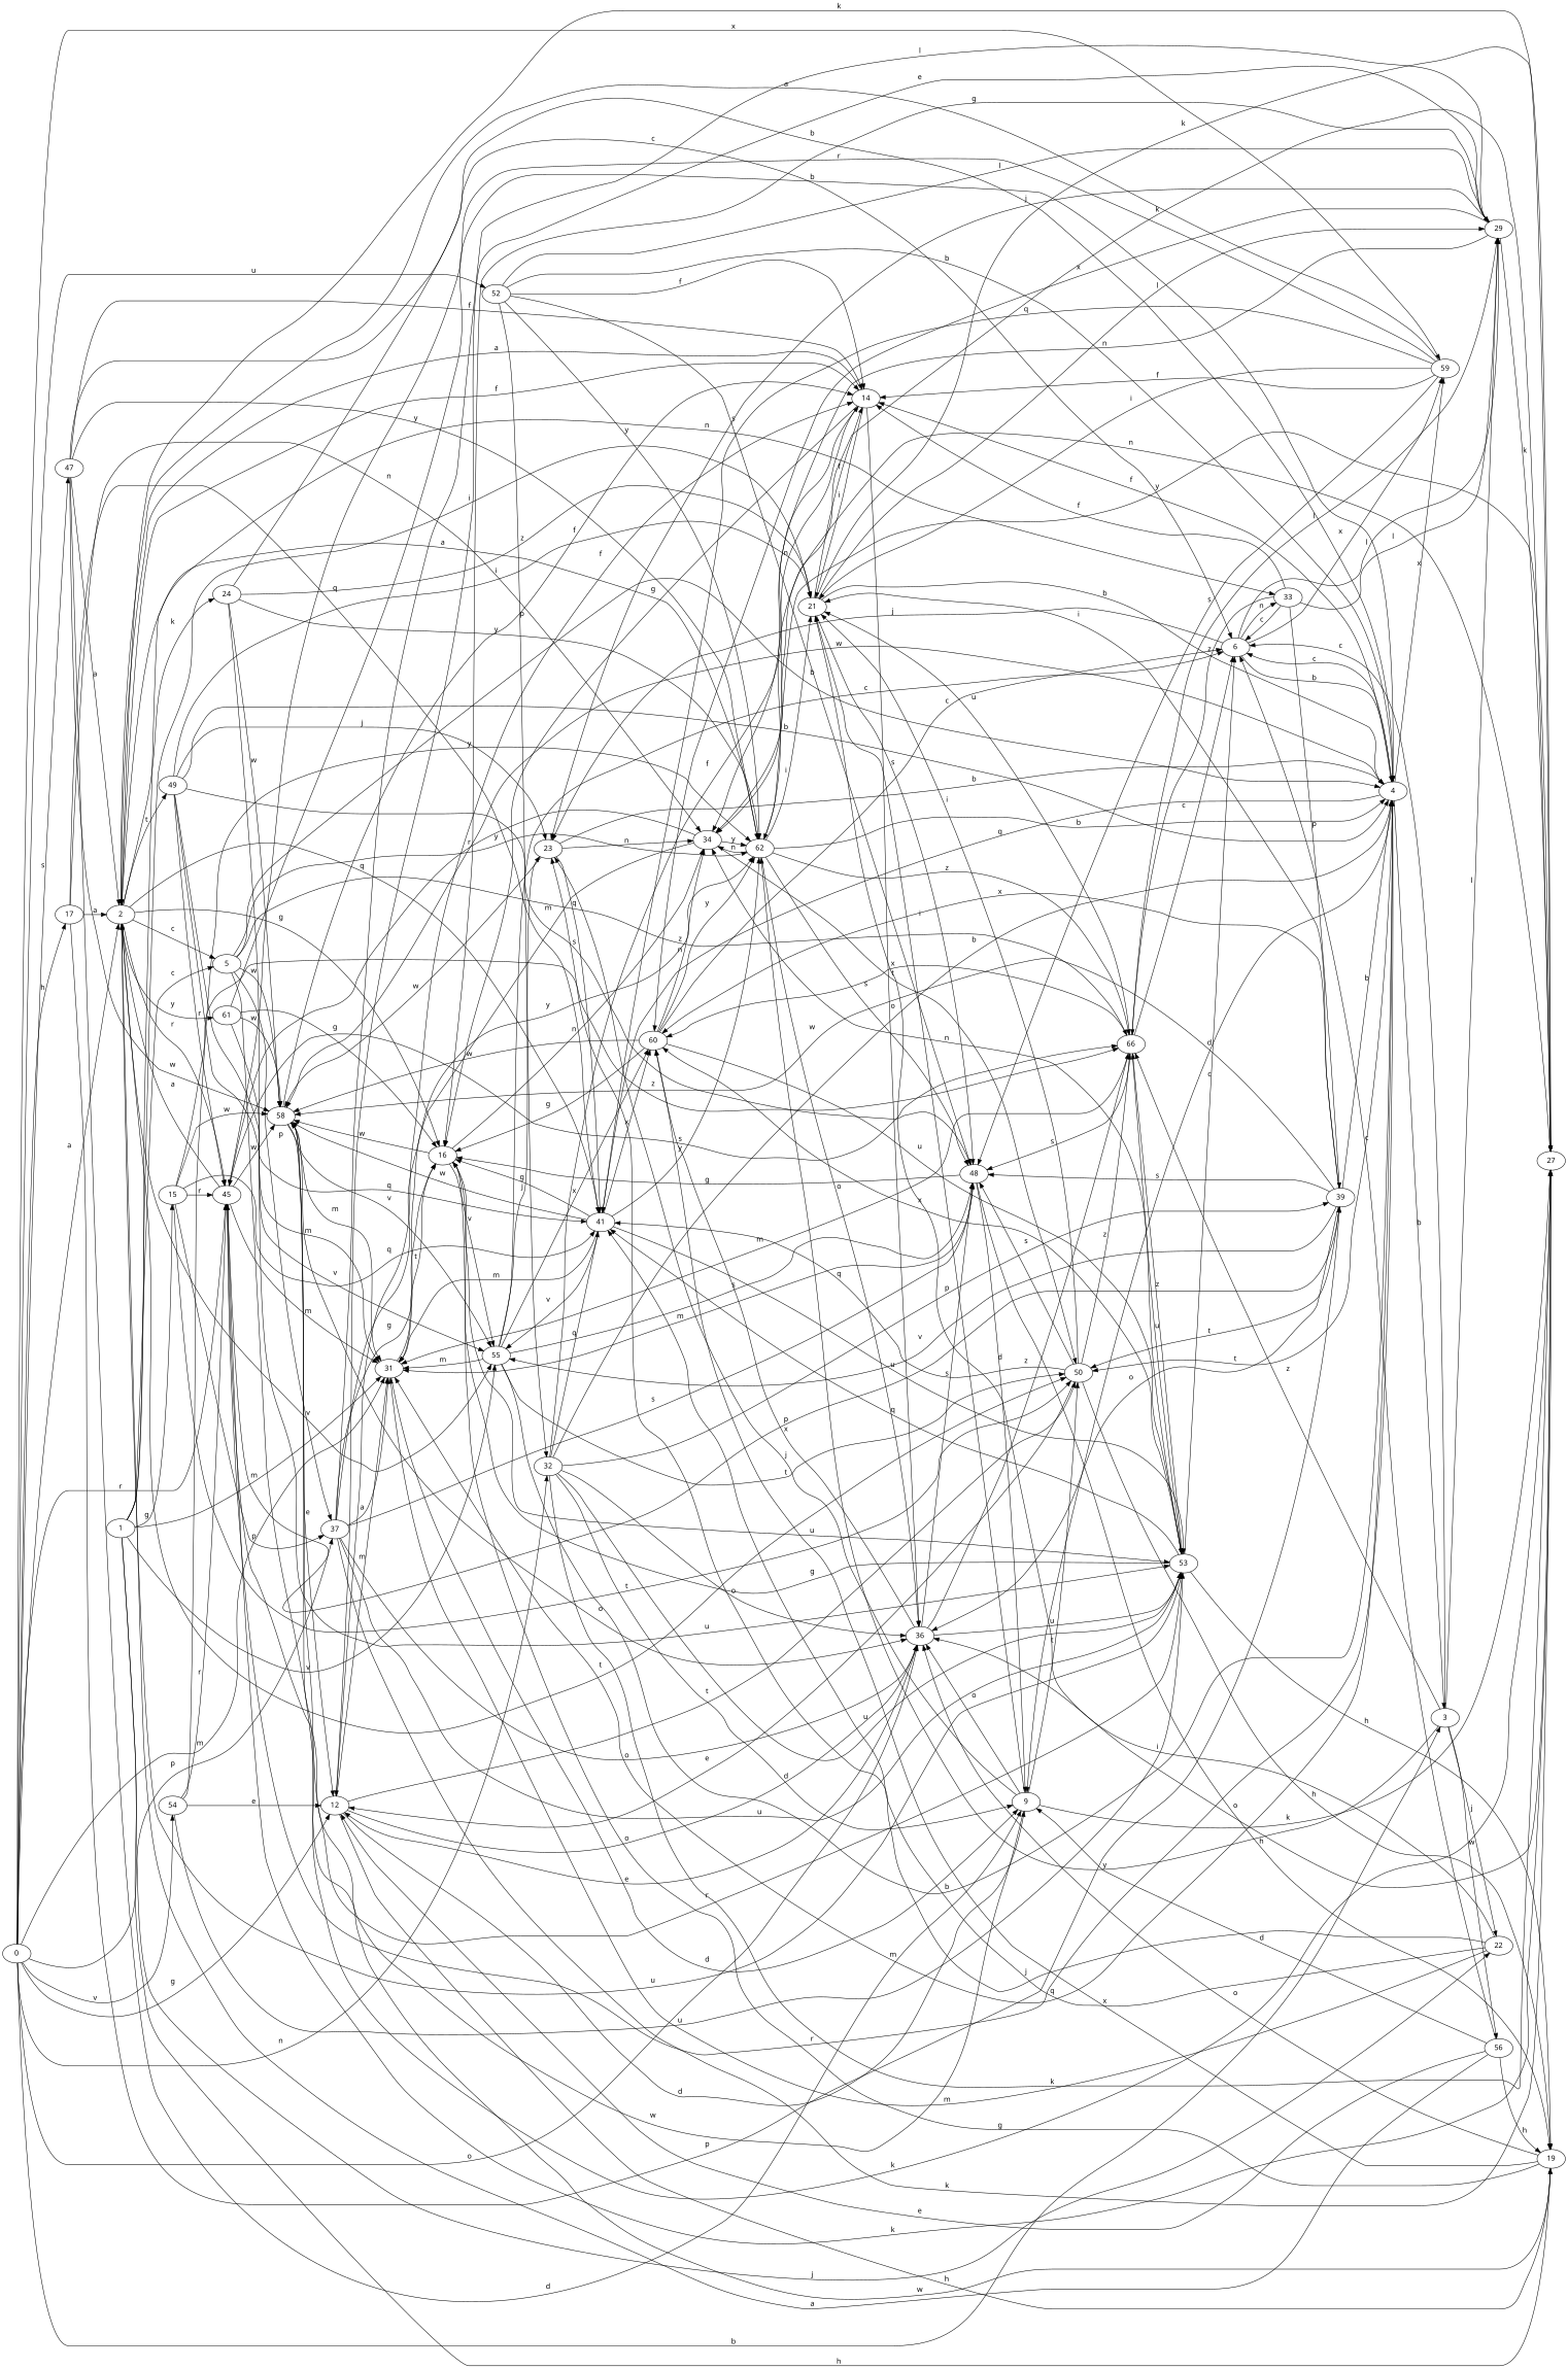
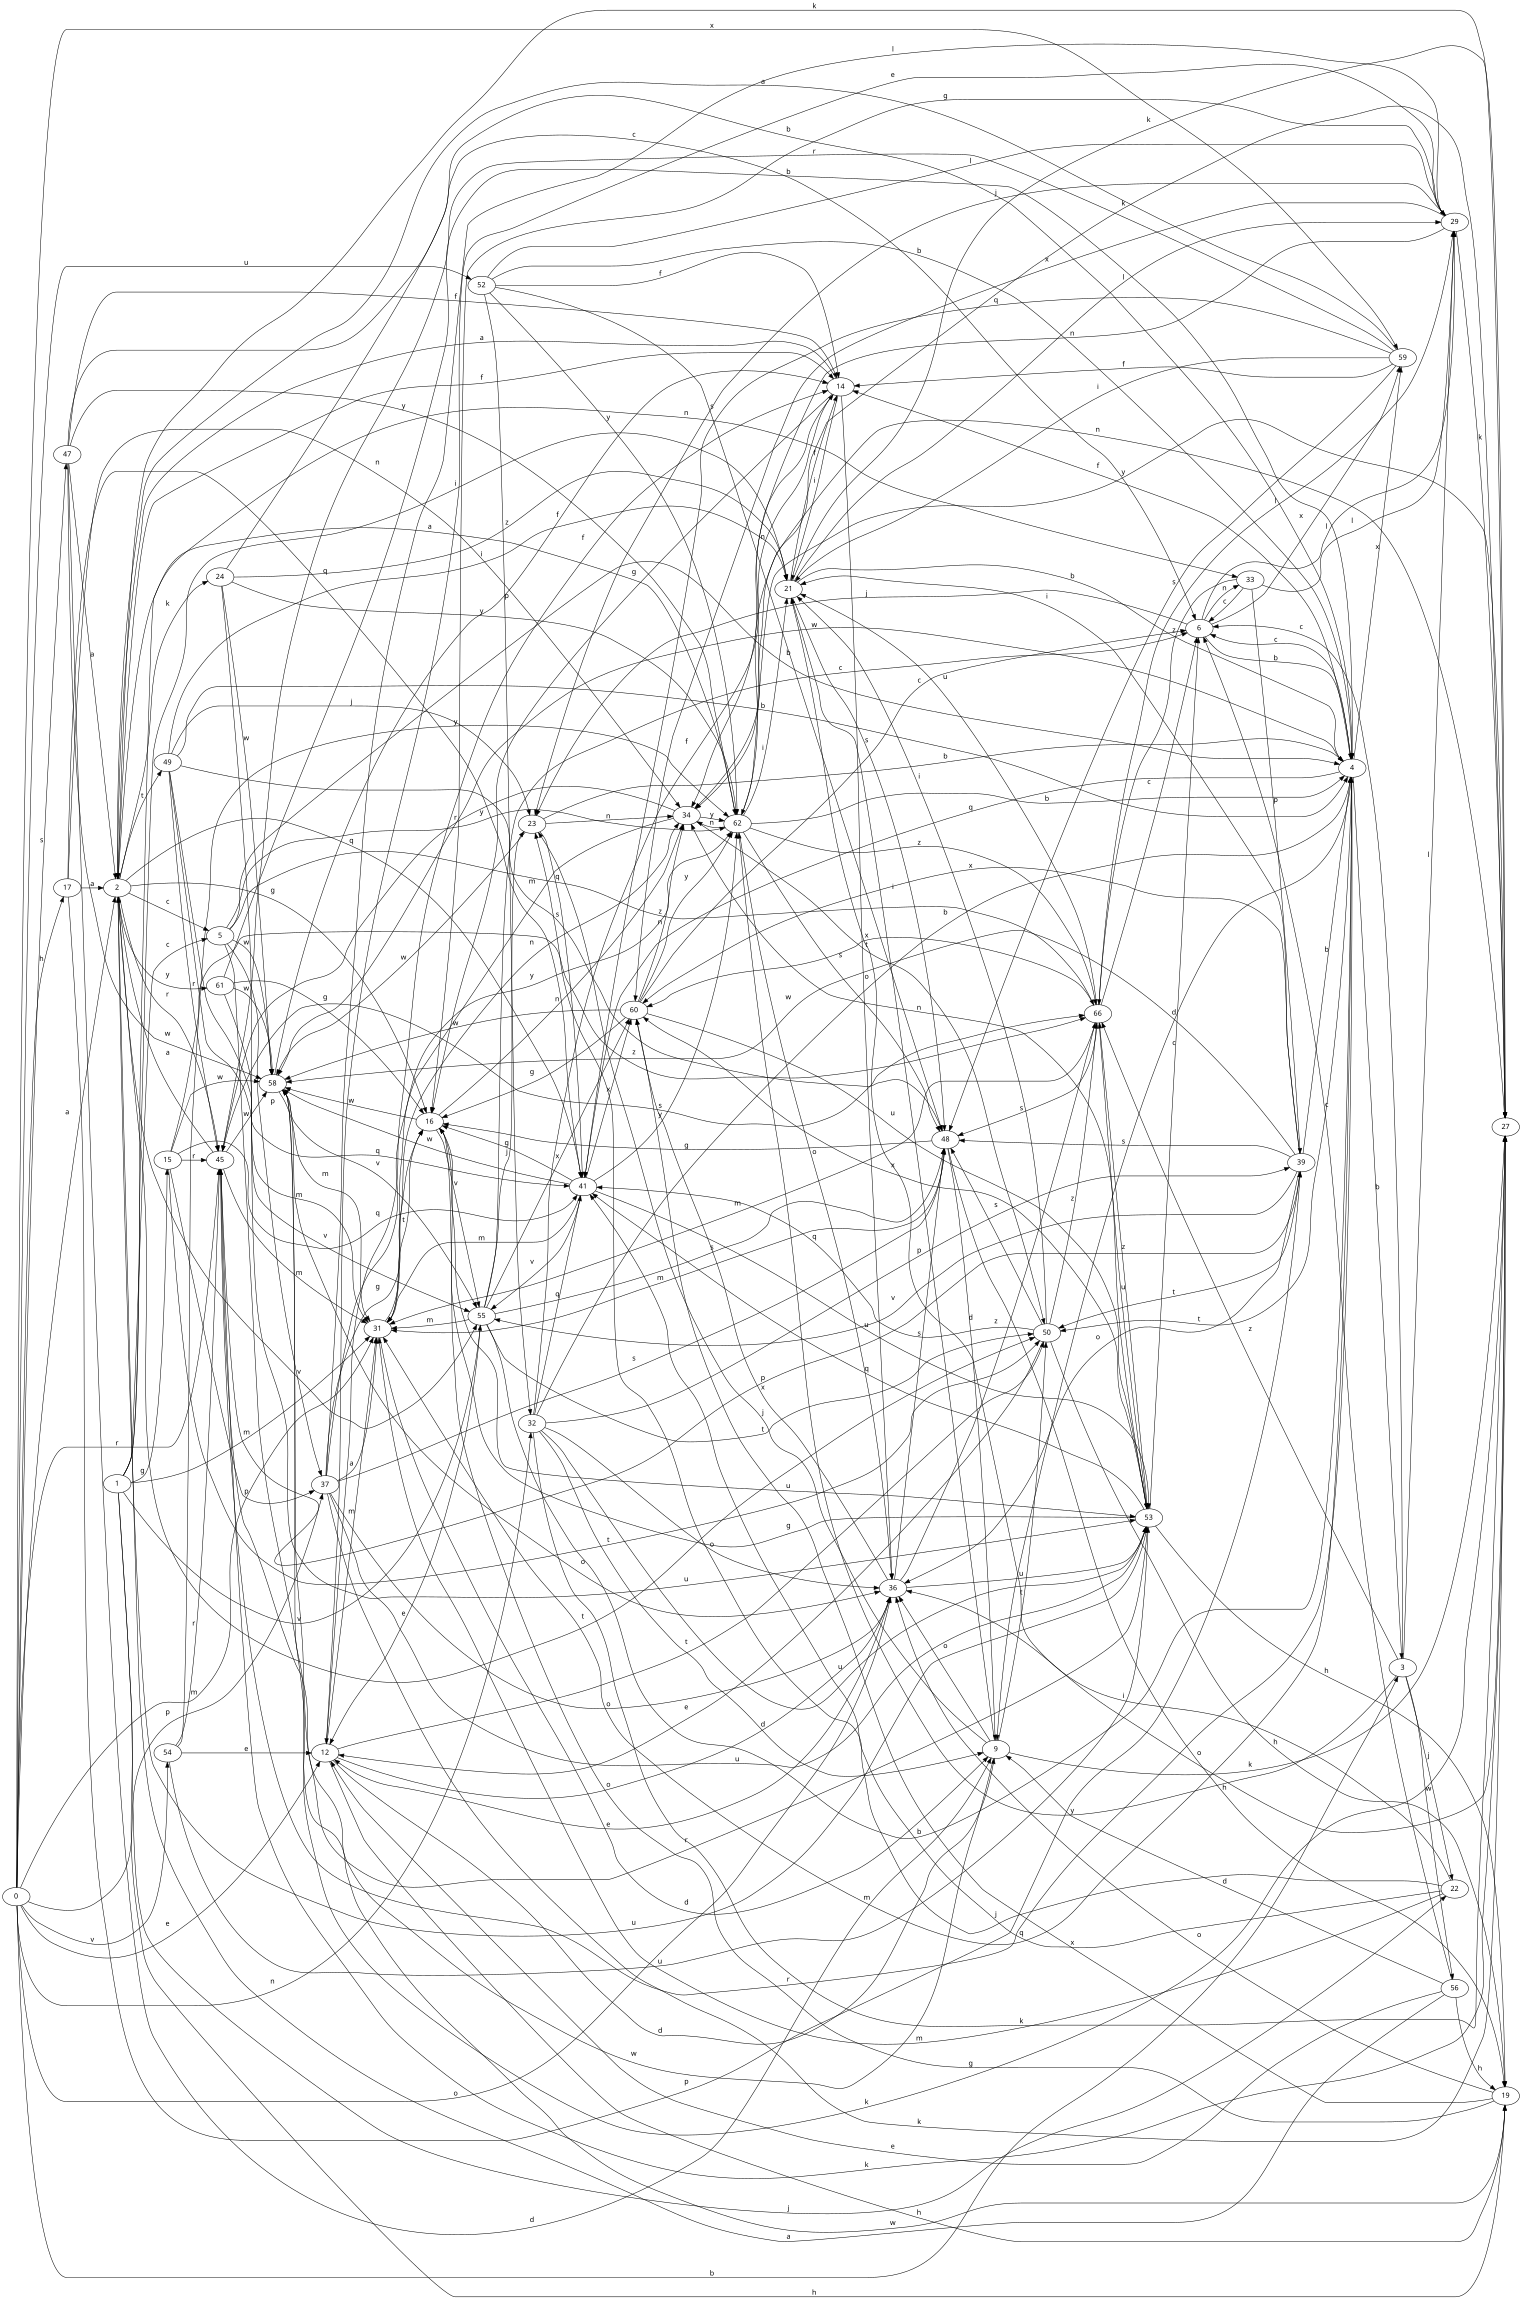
  strict digraph {
    fontname="Noto Sans"
    rankdir=LR
    node [fontname="Noto Sans"]
    edge [fontname="Noto Sans"]
    0
    2
    3
    12
    17
    31
    32
    36
    37
    45
    47
    52
    54
    59
    5
    55
    14
    16
    24
    27
    41
    49
    50
    53
    61
    22
    6
    29
    56
    62
    66
    19
    9
    34
    39
    4
    60
    48
    58
    21
    1
    15
    33
    23
    0 -> 2 [label=a]
    0 -> 3 [label=b]
-   0 -> 12 [label=g]
+   0 -> 12 [label=e]
    0 -> 17 [label=h]
    0 -> 31 [label=m]
    0 -> 32 [label=n]
    0 -> 36 [label=o]
    0 -> 37 [label=p]
    0 -> 45 [label=r]
    0 -> 47 [label=s]
    0 -> 52 [label=u]
    0 -> 54 [label=v]
    0 -> 59 [label=x]
    2 -> 45 [label=r]
    2 -> 5 [label=c]
    2 -> 55 [label=v]
    2 -> 14 [label=f]
    2 -> 16 [label=g]
    2 -> 24 [label=k]
    2 -> 27 [label=k]
    2 -> 41 [label=q]
    2 -> 49 [label=t]
    2 -> 50 [label=t]
    2 -> 53 [label=u]
    2 -> 61 [label=y]
    3 -> 22 [label=j]
    3 -> 6 [label=c]
    3 -> 29 [label=l]
    3 -> 56 [label=w]
    3 -> 62 [label=y]
    3 -> 66 [label=z]
    12 -> 31 [label=m]
    12 -> 36 [label=o]
    12 -> 14 [label=f]
    12 -> 50 [label=t]
    12 -> 19 [label=h]
    12 -> 9 [label=d]
    17 -> 2 [label=a]
    17 -> 41 [label=q]
    17 -> 34 [label=n]
    17 -> 39 [label=p]
    31 -> 16 [label=t]
    31 -> 9 [label=d]
+   31 -> 34 [label=n]
    32 -> 36 [label=o]
    32 -> 14 [label=f]
    32 -> 27 [label=k]
    32 -> 41 [label=q]
    32 -> 53 [label=u]
    32 -> 9 [label=d]
    32 -> 39 [label=p]
    32 -> 4 [label=b]
    36 -> 12 [label=e]
    36 -> 53 [label=u]
    36 -> 66 [label=z]
    36 -> 60 [label=x]
    36 -> 48 [label=s]
    37 -> 31 [label=a]
    37 -> 36 [label=o]
    37 -> 16 [label=g]
    37 -> 27 [label=k]
    37 -> 53 [label=u]
    37 -> 29 [label=l]
    37 -> 62 [label=y]
    37 -> 48 [label=s]
    45 -> 2 [label=a]
    45 -> 31 [label=m]
    45 -> 27 [label=k]
    45 -> 66 [label=s]
    45 -> 39 [label=p]
    45 -> 58 [label=w]
    47 -> 2 [label=a]
    47 -> 14 [label=f]
    47 -> 6 [label=c]
    47 -> 62 [label=y]
    47 -> 9 [label=d]
    47 -> 58 [label=w]
    52 -> 32 [label=p]
    52 -> 14 [label=f]
    52 -> 29 [label=l]
    52 -> 62 [label=y]
    52 -> 4 [label=b]
    52 -> 48 [label=s]
    54 -> 12 [label=e]
    54 -> 45 [label=r]
    54 -> 53 [label=u]
    54 -> 62 [label=y]
    59 -> 2 [label=a]
    59 -> 45 [label=r]
    59 -> 14 [label=f]
    59 -> 41 [label=q]
    59 -> 48 [label=s]
    59 -> 21 [label=i]
    5 -> 37 [label=p]
    5 -> 27 [label=k]
    5 -> 62 [label=y]
    5 -> 66 [label=z]
    5 -> 4 [label=b]
    5 -> 58 [label=w]
-   58 -> 12 [label=e]
+   55 -> 12 [label=e]
    55 -> 31 [label=m]
    55 -> 50 [label=t]
    55 -> 6 [label=c]
    55 -> 4 [label=b]
    55 -> 60 [label=x]
    55 -> 48 [label=s]
    55 -> 23 [label=j]
    14 -> 2 [label=a]
    14 -> 36 [label=o]
    14 -> 16 [label=g]
    14 -> 34 [label=n]
    14 -> 21 [label=i]
    16 -> 55 [label=v]
    16 -> 53 [label=u]
    16 -> 34 [label=n]
    16 -> 58 [label=w]
    24 -> 53 [label=u]
    24 -> 62 [label=y]
    24 -> 4 [label=b]
    24 -> 58 [label=w]
    24 -> 21 [label=z]
    27 -> 36 [label=o]
    27 -> 62 [label=y]
    27 -> 34 [label=n]
    41 -> 31 [label=m]
    41 -> 55 [label=v]
    41 -> 16 [label=g]
    41 -> 53 [label=u]
    41 -> 62 [label=y]
    41 -> 60 [label=x]
    41 -> 58 [label=w]
    49 -> 45 [label=r]
    49 -> 55 [label=v]
    49 -> 41 [label=q]
    49 -> 4 [label=b]
    49 -> 48 [label=s]
    49 -> 21 [label=i]
    49 -> 23 [label=j]
    50 -> 12 [label=e]
    50 -> 41 [label=q]
    50 -> 66 [label=z]
    50 -> 19 [label=h]
    50 -> 48 [label=s]
    50 -> 21 [label=i]
    53 -> 45 [label=r]
    53 -> 16 [label=g]
    53 -> 41 [label=q]
    53 -> 6 [label=c]
    53 -> 66 [label=z]
    53 -> 19 [label=h]
    53 -> 34 [label=n]
    53 -> 60 [label=x]
    61 -> 31 [label=m]
    61 -> 16 [label=g]
    61 -> 4 [label=b]
    61 -> 58 [label=w]
    22 -> 31 [label=m]
    22 -> 41 [label=q]
    22 -> 21 [label=i]
    22 -> 23 [label=j]
    6 -> 59 [label=x]
    6 -> 29 [label=l]
    6 -> 4 [label=b]
    6 -> 33 [label=n]
    6 -> 23 [label=j]
    29 -> 12 [label=e]
    29 -> 16 [label=g]
    29 -> 27 [label=k]
    29 -> 34 [label=n]
    29 -> 60 [label=x]
    29 -> 23 [label=j]
    56 -> 2 [label=a]
    56 -> 12 [label=e]
    56 -> 6 [label=c]
    56 -> 19 [label=h]
    56 -> 9 [label=d]
    62 -> 2 [label=a]
    62 -> 36 [label=o]
    62 -> 27 [label=k]
    62 -> 66 [label=z]
    62 -> 34 [label=n]
    62 -> 4 [label=b]
    62 -> 48 [label=s]
    62 -> 21 [label=i]
    66 -> 31 [label=m]
    66 -> 53 [label=u]
    66 -> 6 [label=c]
    66 -> 29 [label=l]
    66 -> 60 [label=x]
    66 -> 48 [label=s]
    66 -> 21 [label=u]
    19 -> 36 [label=o]
    19 -> 16 [label=g]
    19 -> 60 [label=x]
    19 -> 58 [label=w]
    9 -> 36 [label=o]
    9 -> 27 [label=k]
    9 -> 50 [label=t]
    9 -> 58 [label=w]
    9 -> 21 [label=i]
    9 -> 23 [label=j]
    34 -> 31 [label=m]
    34 -> 45 [label=r]
    34 -> 50 [label=t]
    34 -> 62 [label=y]
    39 -> 36 [label=o]
    39 -> 55 [label=v]
    39 -> 50 [label=t]
    39 -> 4 [label=b]
    39 -> 60 [label=x]
    39 -> 48 [label=s]
    39 -> 58 [label=w]
    39 -> 21 [label=i]
    4 -> 3 [label=b]
    4 -> 31 [label=m]
    4 -> 45 [label=r]
    4 -> 59 [label=x]
    4 -> 14 [label=f]
    4 -> 41 [label=q]
    4 -> 50 [label=t]
    4 -> 6 [label=c]
    4 -> 9 [label=d]
    4 -> 58 [label=w]
    60 -> 16 [label=g]
    60 -> 53 [label=u]
    60 -> 6 [label=c]
    60 -> 62 [label=y]
    60 -> 34 [label=n]
    60 -> 58 [label=w]
    48 -> 31 [label=m]
    48 -> 16 [label=g]
    48 -> 19 [label=h]
    48 -> 9 [label=d]
    58 -> 31 [label=m]
    58 -> 36 [label=o]
    58 -> 55 [label=v]
    58 -> 14 [label=f]
    21 -> 14 [label=f]
    21 -> 27 [label=k]
    21 -> 29 [label=l]
    21 -> 4 [label=b]
    21 -> 48 [label=s]
    1 -> 31 [label=m]
    1 -> 5 [label=c]
    1 -> 55 [label=v]
    1 -> 22 [label=j]
    1 -> 19 [label=h]
    1 -> 21 [label=i]
    1 -> 15 [label=g]
    1 -> 33 [label=n]
    15 -> 37 [label=p]
    15 -> 45 [label=r]
    15 -> 41 [label=q]
    15 -> 50 [label=t]
    15 -> 66 [label=z]
    15 -> 58 [label=w]
-   33 -> 14 [label=f]
    33 -> 6 [label=c]
    33 -> 29 [label=l]
    33 -> 66 [label=z]
    33 -> 39 [label=p]
    23 -> 41 [label=q]
    23 -> 34 [label=n]
    23 -> 4 [label=b]
    23 -> 58 [label=w]
  }
